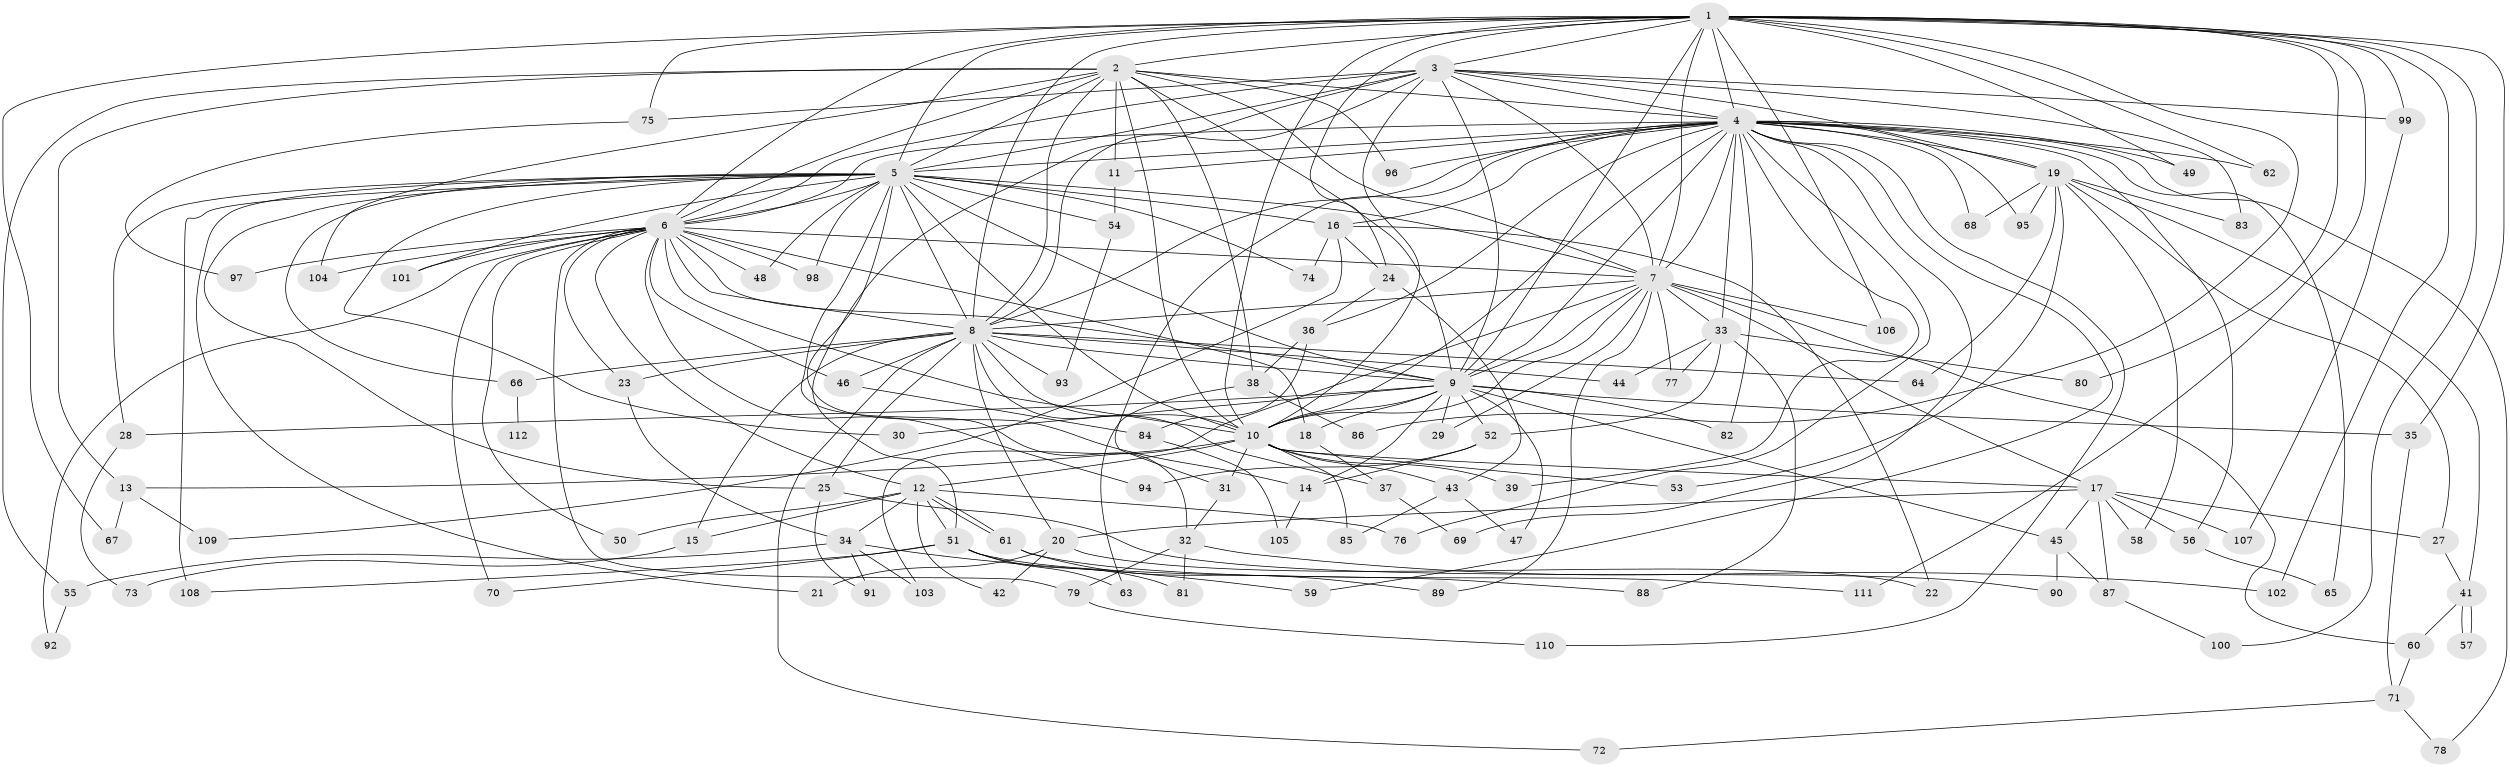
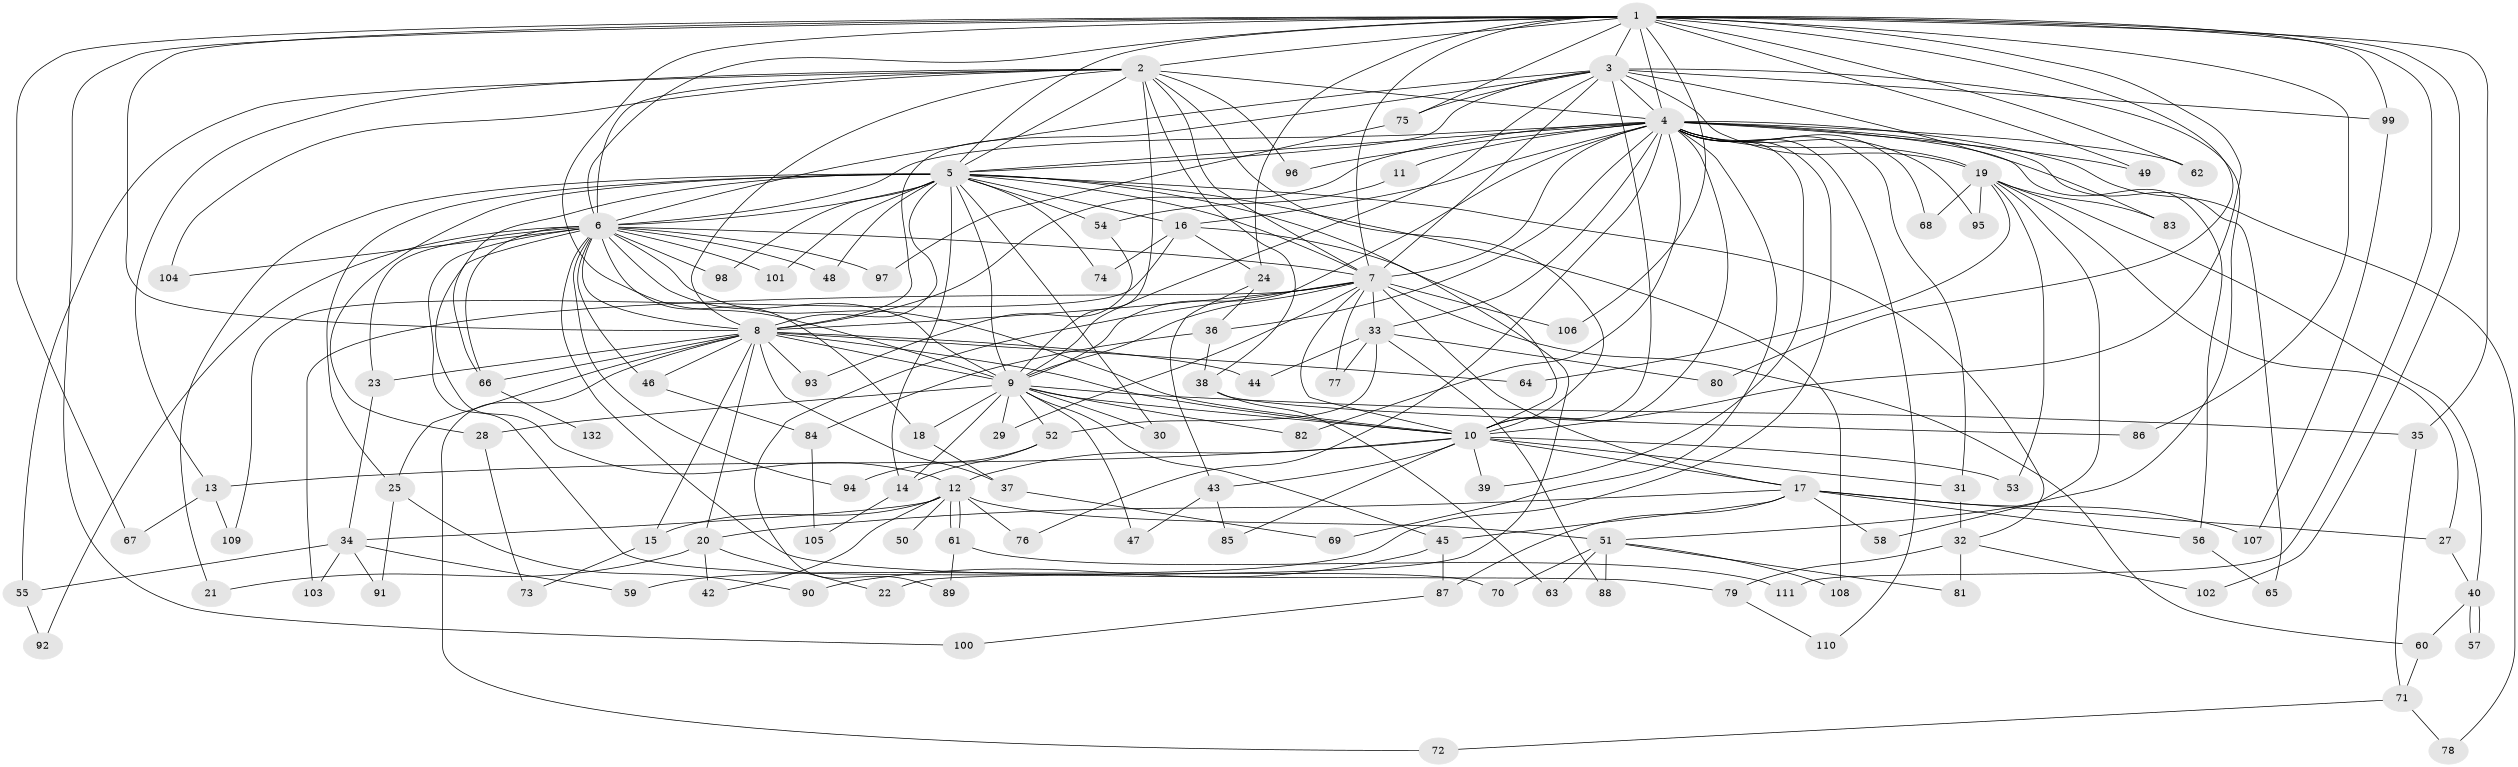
  graph {
    node [color=gray90 style=filled]
    1
    2
    3
    4
    5
    6
    7
    8
    9
    10
    24
    35
    49
    62
    67
    75
    80
    86
    99
    100
    102
    106
    111
    11
    13
    38
    55
    96
    104
    19
    51
    83
    16
    31
    33
    36
    39
    56
    59
    65
    68
    69
    76
    78
    82
    95
    110
    14
    21
    25
    28
    30
    32
    48
    54
    66
    74
    98
    101
    108
    12
    18
    23
    46
    50
    70
    79
    92
    94
    97
    17
    29
    60
    77
    89
    103
    15
    20
    37
    44
    64
    72
    93
    45
    47
    52
    43
    53
    85
    71
    107
    109
    63
    27
    58
-   40 [label=41]
+   40
    81
    88
    22
    84
    105
    90
    91
    73
-   112
+   112 [label=132]
    34
    42
    61
    87
    57
    1 -- 2
    1 -- 3
    1 -- 4
    1 -- 5
    1 -- 6
    1 -- 7
    1 -- 8
    1 -- 9
    1 -- 10
    1 -- 24
    1 -- 35
    1 -- 49
    1 -- 62
    1 -- 67
    1 -- 75
    1 -- 80
    1 -- 86
    1 -- 99
    1 -- 100
    1 -- 102
    1 -- 106
    1 -- 111
    2 -- 4
    2 -- 5
    2 -- 6
    2 -- 7
    2 -- 8
    2 -- 9
    2 -- 10
-   2 -- 11
    2 -- 13
    2 -- 38
    2 -- 55
    2 -- 96
    2 -- 104
    3 -- 4
    3 -- 5
    3 -- 6
    3 -- 7
    3 -- 8
    3 -- 9
    3 -- 10
    3 -- 75
    3 -- 99
    3 -- 19
    3 -- 51
    3 -- 83
    4 -- 5
    4 -- 6
    4 -- 7
    4 -- 8
    4 -- 9
    4 -- 10
    4 -- 49
    4 -- 62
    4 -- 11
    4 -- 96
    4 -- 19
    4 -- 16
    4 -- 31
    4 -- 33
    4 -- 36
    4 -- 39
    4 -- 56
    4 -- 59
    4 -- 65
    4 -- 68
    4 -- 69
    4 -- 76
    4 -- 78
    4 -- 82
    4 -- 95
    4 -- 110
    5 -- 6
    5 -- 7
    5 -- 8
    5 -- 9
    5 -- 10
    5 -- 16
    5 -- 14
    5 -- 21
    5 -- 25
    5 -- 28
    5 -- 30
    5 -- 32
    5 -- 48
    5 -- 54
    5 -- 66
    5 -- 74
    5 -- 98
    5 -- 101
    5 -- 108
    6 -- 7
    6 -- 8
    6 -- 9
    6 -- 10
    6 -- 104
    6 -- 48
    6 -- 98
    6 -- 101
    6 -- 12
    6 -- 18
    6 -- 23
    6 -- 46
-   6 -- 50
+   6 -- 66
    6 -- 70
    6 -- 79
    6 -- 92
    6 -- 94
    6 -- 97
    7 -- 8
    7 -- 9
    7 -- 10
    7 -- 106
    7 -- 33
    7 -- 17
    7 -- 29
    7 -- 60
    7 -- 77
    7 -- 89
    7 -- 103
    8 -- 9
    8 -- 10
    8 -- 25
    8 -- 66
    8 -- 23
    8 -- 46
    8 -- 15
    8 -- 20
    8 -- 37
    8 -- 44
    8 -- 64
    8 -- 72
    8 -- 93
    9 -- 10
    9 -- 35
    9 -- 82
    9 -- 14
    9 -- 28
    9 -- 30
    9 -- 18
    9 -- 29
    9 -- 45
    9 -- 47
    9 -- 52
    10 -- 13
    10 -- 31
    10 -- 39
    10 -- 12
    10 -- 17
    10 -- 43
    10 -- 53
    10 -- 85
    24 -- 36
    24 -- 43
    35 -- 71
    75 -- 97
    99 -- 107
    11 -- 54
    13 -- 67
    13 -- 109
    38 -- 86
    38 -- 63
    55 -- 92
    19 -- 83
    19 -- 68
    19 -- 95
    19 -- 64
    19 -- 53
    19 -- 27
    19 -- 58
    19 -- 40
    51 -- 108
    51 -- 70
    51 -- 63
    51 -- 81
    51 -- 88
    16 -- 24
    16 -- 74
    16 -- 109
    16 -- 22
    31 -- 32
    33 -- 80
    33 -- 77
    33 -- 44
    33 -- 52
    33 -- 88
    36 -- 38
    36 -- 84
    56 -- 65
    14 -- 105
    25 -- 90
    25 -- 91
    28 -- 73
    32 -- 102
    32 -- 79
    32 -- 81
    54 -- 93
    66 -- 112
    12 -- 51
    12 -- 76
    12 -- 50
    12 -- 15
    12 -- 34
    12 -- 42
    12 -- 61
    12 -- 61
    18 -- 37
    23 -- 34
    46 -- 84
    79 -- 110
    17 -- 56
    17 -- 20
    17 -- 45
    17 -- 107
    17 -- 27
    17 -- 58
    17 -- 87
    60 -- 71
    15 -- 73
    20 -- 21
    20 -- 22
    20 -- 42
    37 -- 69
    45 -- 90
    45 -- 87
    52 -- 14
    52 -- 94
    43 -- 47
    43 -- 85
    71 -- 78
    71 -- 72
    27 -- 40
    40 -- 60
    40 -- 57
    40 -- 57
    84 -- 105
    34 -- 55
    34 -- 59
    34 -- 103
    34 -- 91
    61 -- 111
    61 -- 89
    87 -- 100
  }
